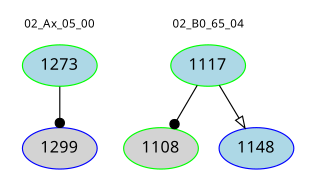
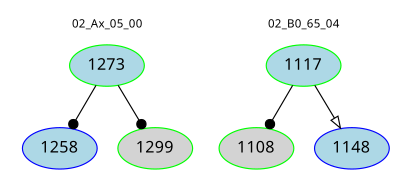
  digraph {
    fontname="Noto Sans"
    node [color=green fillcolor=lightblue fontname="Noto Sans" style=filled]
    edge [arrowhead=dot color=black fontname="Noto Sans"]
    n1 [label=1273]
-   n3 [color=blue fillcolor=lightgrey label=1299]
+   n2 [color=blue label=1258]
+   n3 [fillcolor=lightgrey label=1299]
    n4 [label=1117]
    n5 [fillcolor=lightgrey label=1108]
    n6 [color=blue label=1148]
    subgraph cluster_1 {
      color=white
      fontsize=10
      label="02_Ax_05_00"
      n1
+     n2
      n3
    }
    subgraph cluster_2 {
      color=white
      fontsize=10
      label="02_B0_65_04"
      n4
      n5
      n6
    }
+   n1 -> n2
    n1 -> n3
    n4 -> n5
    n4 -> n6 [arrowhead=onormal]
  }
